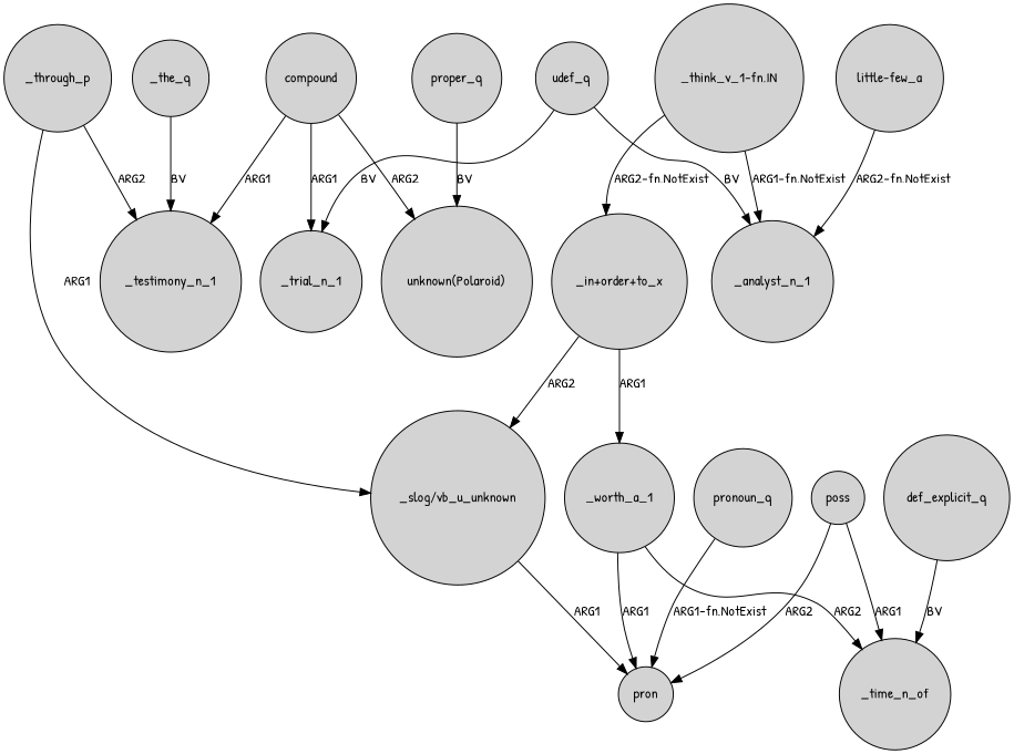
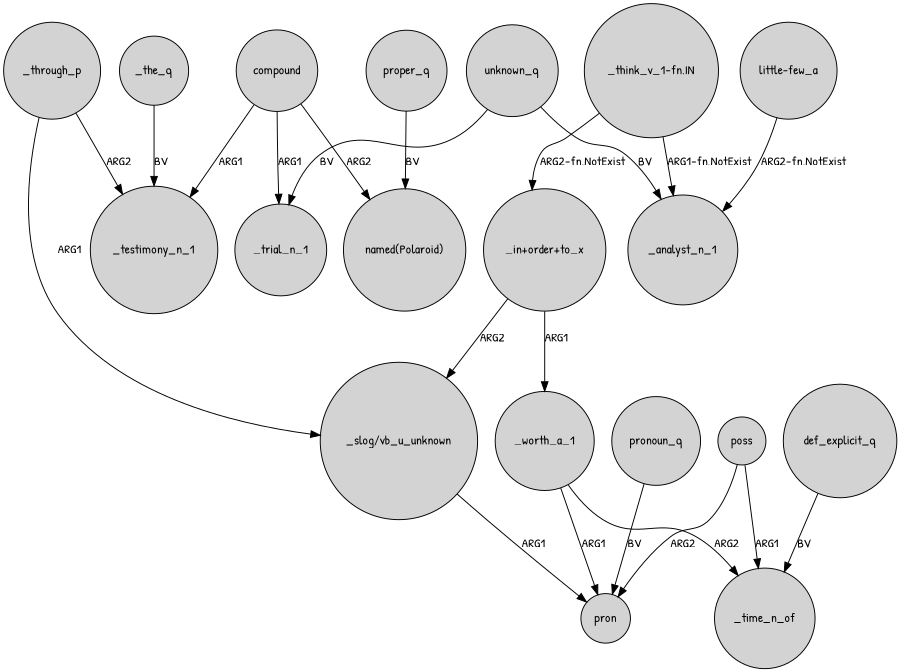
  digraph {
    fontname="Patrick Hand"
    node [fontname="Patrick Hand" shape=circle style=filled]
    edge [fontname="Patrick Hand"]
    "_in+order+to_x"
    "_slog/vb_u_unknown"
    _worth_a_1
    pron
    _time_n_of
    poss
    _through_p
    _testimony_n_1
    compound
-   "named(Polaroid)" [label="unknown(Polaroid)"]
+   "named(Polaroid)"
    _trial_n_1
    proper_q
    pronoun_q
    _the_q
    def_explicit_q
-   udef_q
+   udef_q [label=unknown_q]
    _analyst_n_1
    "little-few_a"
    "_think_v_1-fn.IN"
    "_in+order+to_x" -> "_slog/vb_u_unknown" [label=ARG2]
    "_in+order+to_x" -> _worth_a_1 [label=ARG1]
    "_slog/vb_u_unknown" -> pron [label=ARG1]
    _worth_a_1 -> pron [label=ARG1]
    _worth_a_1 -> _time_n_of [label=ARG2]
    poss -> pron [label=ARG2]
    poss -> _time_n_of [label=ARG1]
    _through_p -> "_slog/vb_u_unknown" [label=ARG1]
    _through_p -> _testimony_n_1 [label=ARG2]
    compound -> _testimony_n_1 [label=ARG1]
    compound -> "named(Polaroid)" [label=ARG2]
    compound -> _trial_n_1 [label=ARG1]
    proper_q -> "named(Polaroid)" [label=BV]
-   pronoun_q -> pron [label="ARG1-fn.NotExist"]
+   pronoun_q -> pron [label=BV]
    _the_q -> _testimony_n_1 [label=BV]
    def_explicit_q -> _time_n_of [label=BV]
    udef_q -> _trial_n_1 [label=BV]
    udef_q -> _analyst_n_1 [label=BV]
    "little-few_a" -> _analyst_n_1 [label="ARG2-fn.NotExist"]
    "_think_v_1-fn.IN" -> "_in+order+to_x" [label="ARG2-fn.NotExist"]
    "_think_v_1-fn.IN" -> _analyst_n_1 [label="ARG1-fn.NotExist"]
  }
